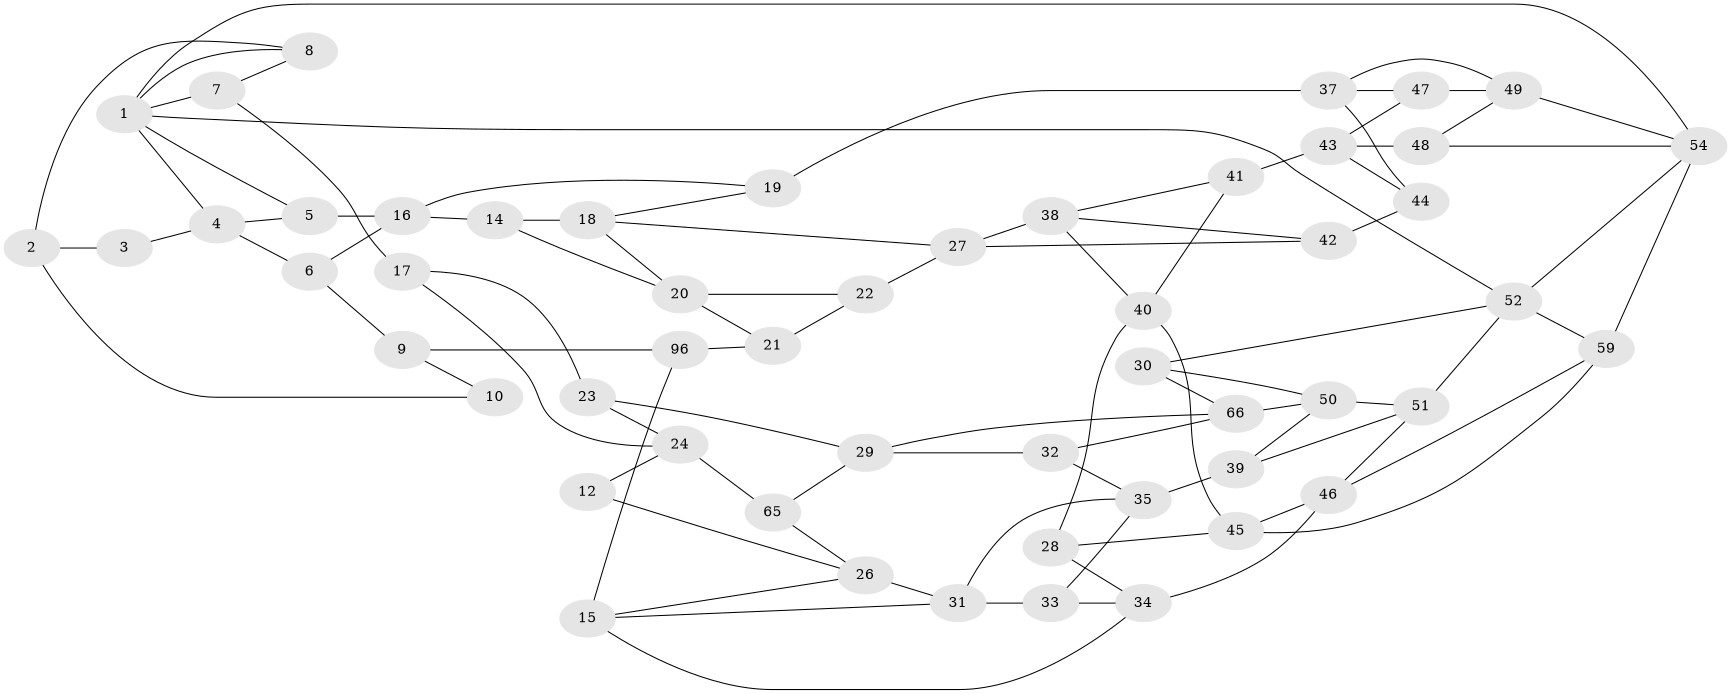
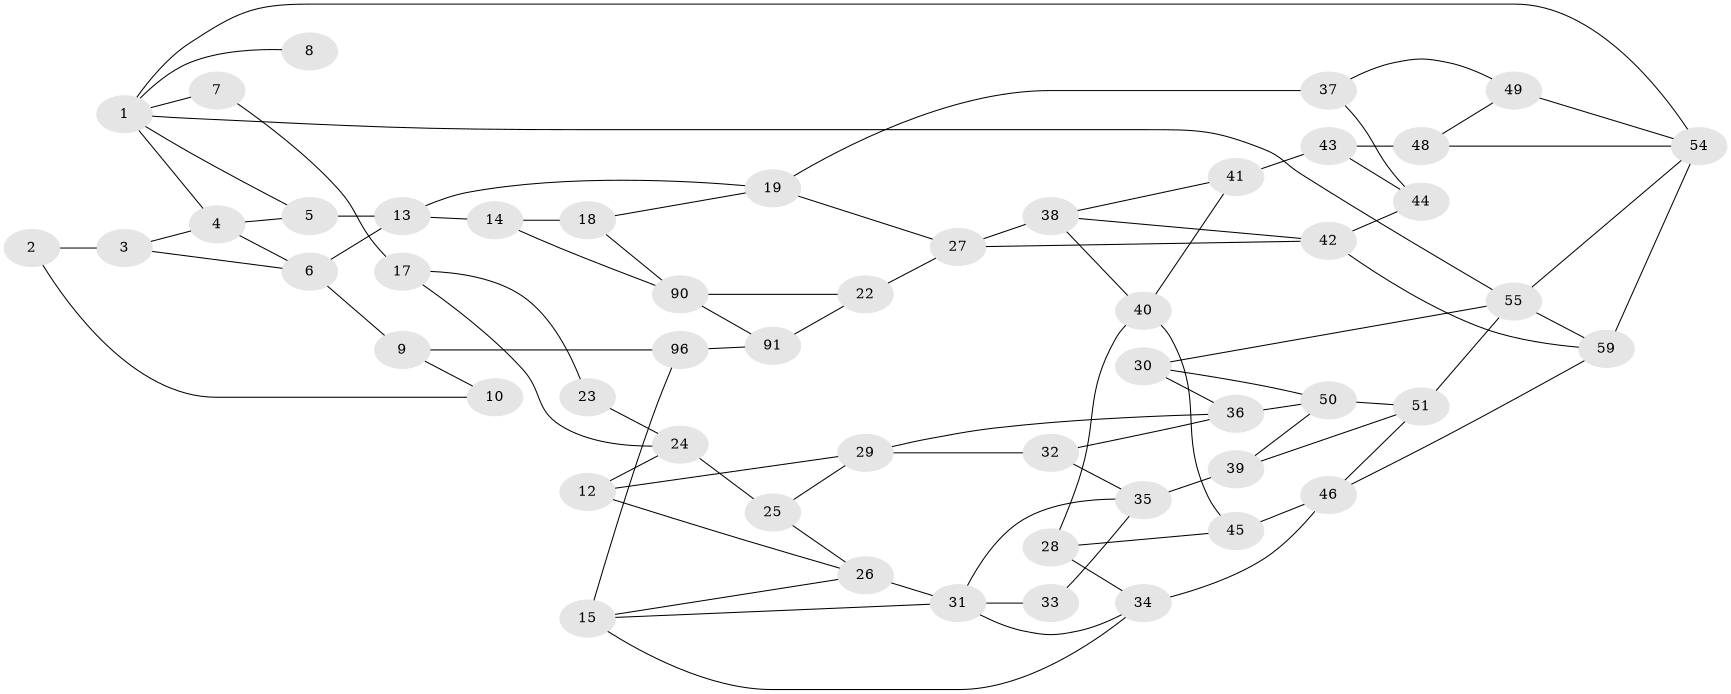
  graph {
    rankdir=LR
    node [color=gray90 style=filled]
    edge [weight=1.0]
    1
    4
    5
    7
    8
-   52
+   52 [label=55]
    54
    6
-   13 [label=16]
+   13
    17
    n11 [label=59]
    2
    3
    10
    9
    14
    19
    n18 [label=96]
    24
    23
-   21
+   21 [label=91]
    12
    26
-   25 [label=65]
+   25
    31
    18
-   20
+   20 [label=90]
    37
    27
    22
    15
    34
    33
    35
    46
    29
    38
    42
    44
-   47
    49
    32
-   36 [label=66]
+   36
    40
    41
    28
    45
    50
    30
    51
    39
    43
    48
    1 -- 4
    1 -- 5
    1 -- 7
    1 -- 8
    1 -- 52
    1 -- 54
    4 -- 5
    4 -- 6
    5 -- 13 [weight=2.0]
-   7 -- 8
    7 -- 17 [weight=2.0]
    52 -- 54
    52 -- n11
    6 -- 13
    6 -- 9
    13 -- 14 [weight=2.0]
    13 -- 19
    17 -- 24
    17 -- 23
    n11 -- 54
-   2 -- 8
    2 -- 3
    2 -- 10
    3 -- 4
+   3 -- 6
    9 -- 10
    9 -- n18
    14 -- 18
    14 -- 20
    19 -- 37
    n18 -- 21 [weight=2.0]
    24 -- 25
    23 -- 24
-   23 -- 29
+   12 -- 29
    21 -- 22
    12 -- 24
    12 -- 26
    26 -- 31
    25 -- 26
    25 -- 29
    31 -- 33
    31 -- 35
    18 -- 19
    18 -- 20
-   18 -- 27
+   19 -- 27
    20 -- 21
    20 -- 22
    37 -- 44
-   37 -- 47
    37 -- 49
    27 -- 38
    27 -- 42
    22 -- 27
    15 -- n18
    15 -- 26
    15 -- 31
    15 -- 34
    34 -- 46
-   33 -- 34
+   31 -- 34
    33 -- 35
    35 -- 39
    46 -- n11
    46 -- 51
    29 -- 32
    29 -- 36
    38 -- 42
    38 -- 40
    38 -- 41
    42 -- 44 [weight=2.0]
-   47 -- 49 [weight=2.0]
    49 -- 54
    32 -- 35
    32 -- 36
    36 -- 50
    40 -- 41
    40 -- 45
    41 -- 43
    28 -- 34
    28 -- 40
    28 -- 45
-   45 -- n11
+   42 -- n11
    45 -- 46
    50 -- 51
    30 -- 52
    30 -- 36
    30 -- 50
    51 -- 52
    39 -- 50
    39 -- 51
    43 -- 44
-   43 -- 47
    43 -- 48
    48 -- 54
    48 -- 49
  }
